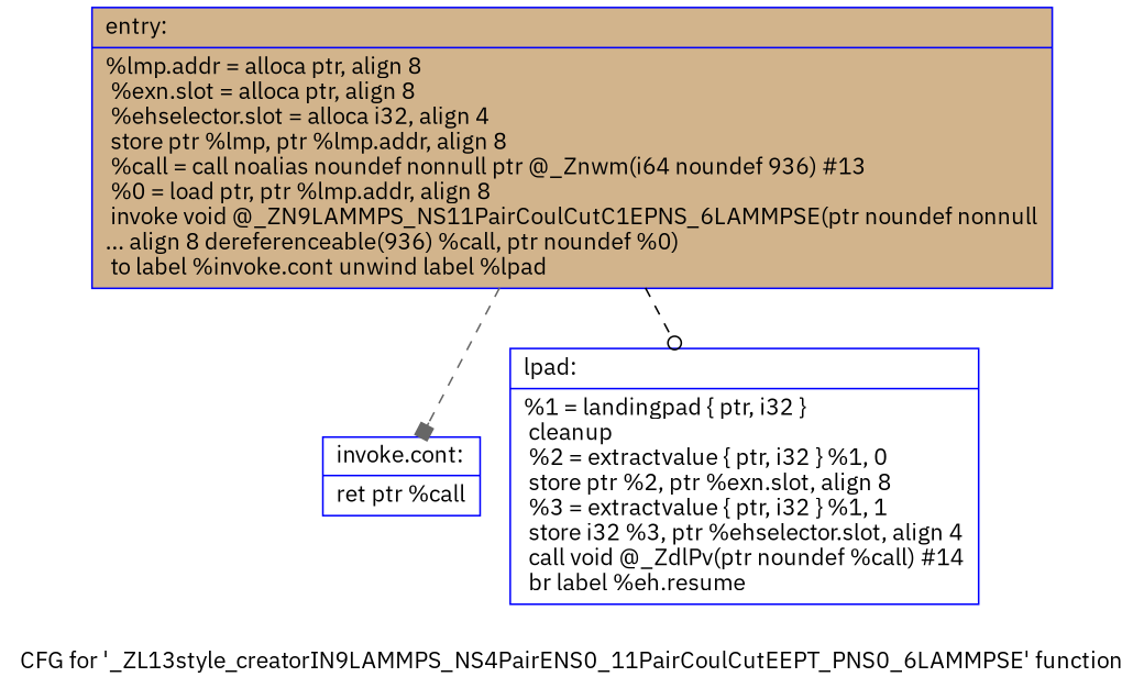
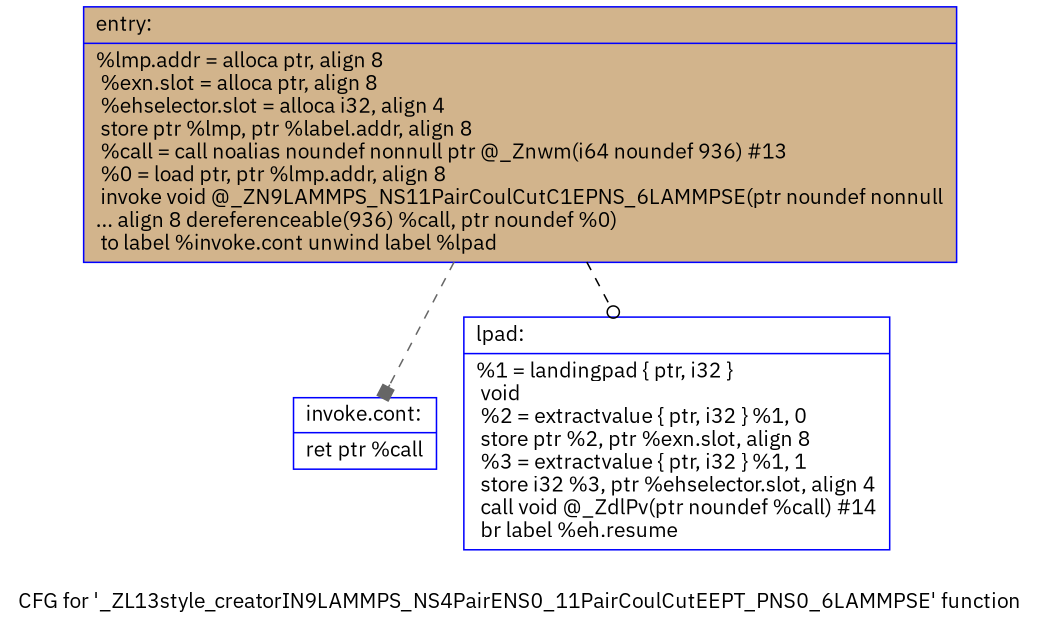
  digraph {
    fontname="IBM Plex Sans"
    label="CFG for '_ZL13style_creatorIN9LAMMPS_NS4PairENS0_11PairCoulCutEEPT_PNS0_6LAMMPSE' function"
    node [color=blue fillcolor=white fontname="IBM Plex Sans" shape=record style=filled]
    edge [fontname="IBM Plex Sans" style=dashed]
-   n1 [fillcolor=tan label="{entry:\l|  %lmp.addr = alloca ptr, align 8\l  %exn.slot = alloca ptr, align 8\l  %ehselector.slot = alloca i32, align 4\l  store ptr %lmp, ptr %lmp.addr, align 8\l  %call = call noalias noundef nonnull ptr @_Znwm(i64 noundef 936) #13\l  %0 = load ptr, ptr %lmp.addr, align 8\l  invoke void @_ZN9LAMMPS_NS11PairCoulCutC1EPNS_6LAMMPSE(ptr noundef nonnull\l... align 8 dereferenceable(936) %call, ptr noundef %0)\l          to label %invoke.cont unwind label %lpad\l}"]
+   n1 [fillcolor=tan label="{entry:\l|  %lmp.addr = alloca ptr, align 8\l  %exn.slot = alloca ptr, align 8\l  %ehselector.slot = alloca i32, align 4\l  store ptr %lmp, ptr %label.addr, align 8\l  %call = call noalias noundef nonnull ptr @_Znwm(i64 noundef 936) #13\l  %0 = load ptr, ptr %lmp.addr, align 8\l  invoke void @_ZN9LAMMPS_NS11PairCoulCutC1EPNS_6LAMMPSE(ptr noundef nonnull\l... align 8 dereferenceable(936) %call, ptr noundef %0)\l          to label %invoke.cont unwind label %lpad\l}"]
    n2 [label="{invoke.cont:\l|  ret ptr %call\l}"]
-   n3 [label="{lpad:\l|  %1 = landingpad \{ ptr, i32 \}\l          cleanup\l  %2 = extractvalue \{ ptr, i32 \} %1, 0\l  store ptr %2, ptr %exn.slot, align 8\l  %3 = extractvalue \{ ptr, i32 \} %1, 1\l  store i32 %3, ptr %ehselector.slot, align 4\l  call void @_ZdlPv(ptr noundef %call) #14\l  br label %eh.resume\l}"]
+   n3 [label="{lpad:\l|  %1 = landingpad \{ ptr, i32 \}\l          void\l  %2 = extractvalue \{ ptr, i32 \} %1, 0\l  store ptr %2, ptr %exn.slot, align 8\l  %3 = extractvalue \{ ptr, i32 \} %1, 1\l  store i32 %3, ptr %ehselector.slot, align 4\l  call void @_ZdlPv(ptr noundef %call) #14\l  br label %eh.resume\l}"]
    n1 -> n2 [arrowhead=box color=gray40]
    n1 -> n3 [arrowhead=odot color=black]
  }
